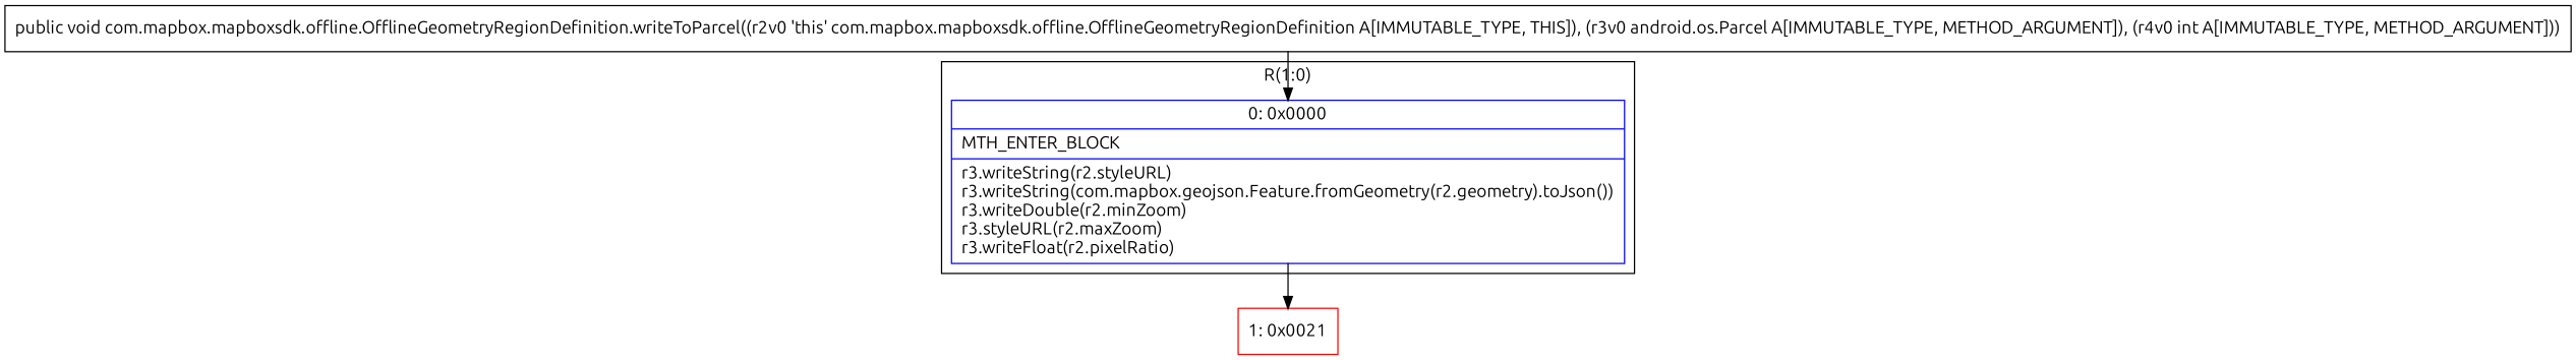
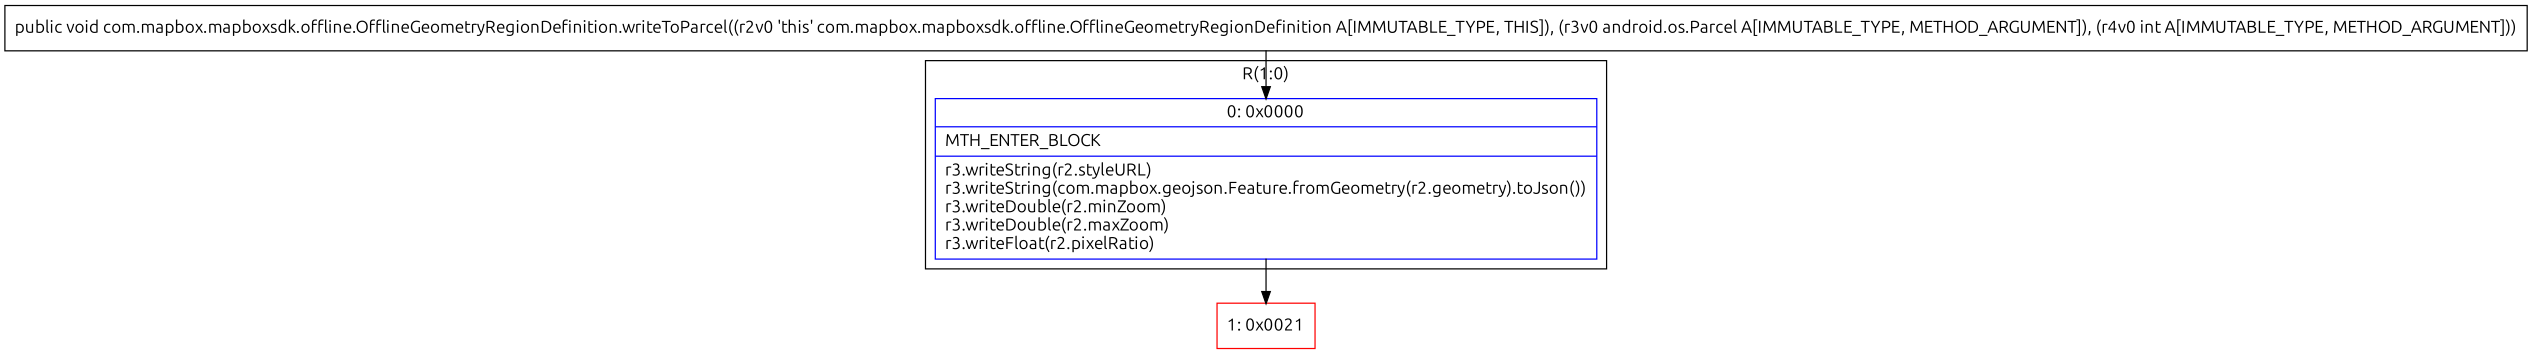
  digraph {
    fontname=Ubuntu
    node [shape=record fontname=Ubuntu]
    edge [fontname=Ubuntu]
-   n1 [color=blue label="{0\:\ 0x0000|MTH_ENTER_BLOCK\l|r3.writeString(r2.styleURL)\lr3.writeString(com.mapbox.geojson.Feature.fromGeometry(r2.geometry).toJson())\lr3.writeDouble(r2.minZoom)\lr3.styleURL(r2.maxZoom)\lr3.writeFloat(r2.pixelRatio)\l}"]
+   n1 [color=blue label="{0\:\ 0x0000|MTH_ENTER_BLOCK\l|r3.writeString(r2.styleURL)\lr3.writeString(com.mapbox.geojson.Feature.fromGeometry(r2.geometry).toJson())\lr3.writeDouble(r2.minZoom)\lr3.writeDouble(r2.maxZoom)\lr3.writeFloat(r2.pixelRatio)\l}"]
    n2 [color=red label="{1\:\ 0x0021}"]
    n3 [label="{public void com.mapbox.mapboxsdk.offline.OfflineGeometryRegionDefinition.writeToParcel((r2v0 'this' com.mapbox.mapboxsdk.offline.OfflineGeometryRegionDefinition A[IMMUTABLE_TYPE, THIS]), (r3v0 android.os.Parcel A[IMMUTABLE_TYPE, METHOD_ARGUMENT]), (r4v0 int A[IMMUTABLE_TYPE, METHOD_ARGUMENT])) }"]
    subgraph cluster_1 {
      label="R(1:0)"
      n1
    }
    n1 -> n2
    n3 -> n1
  }
